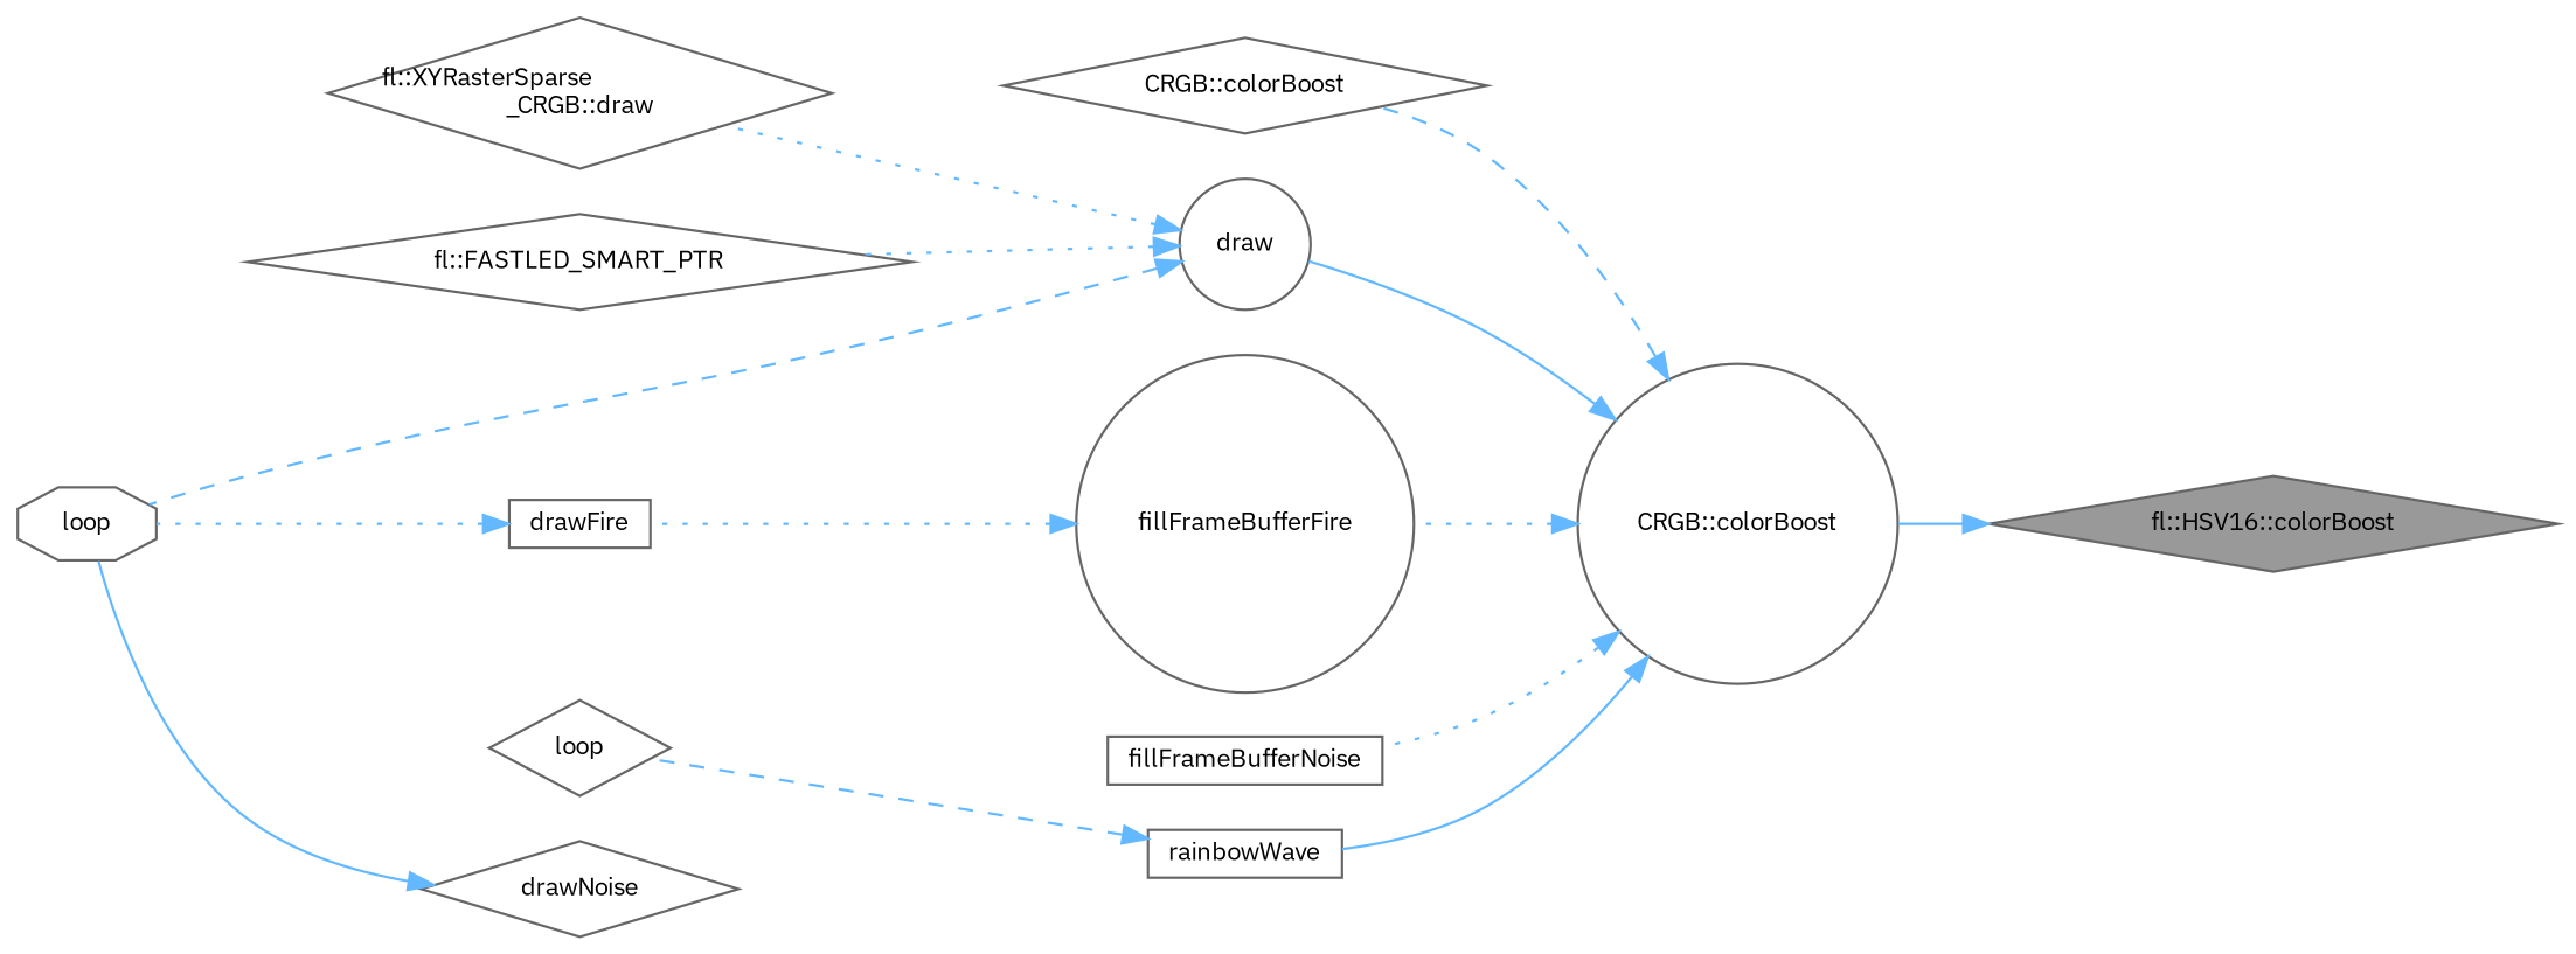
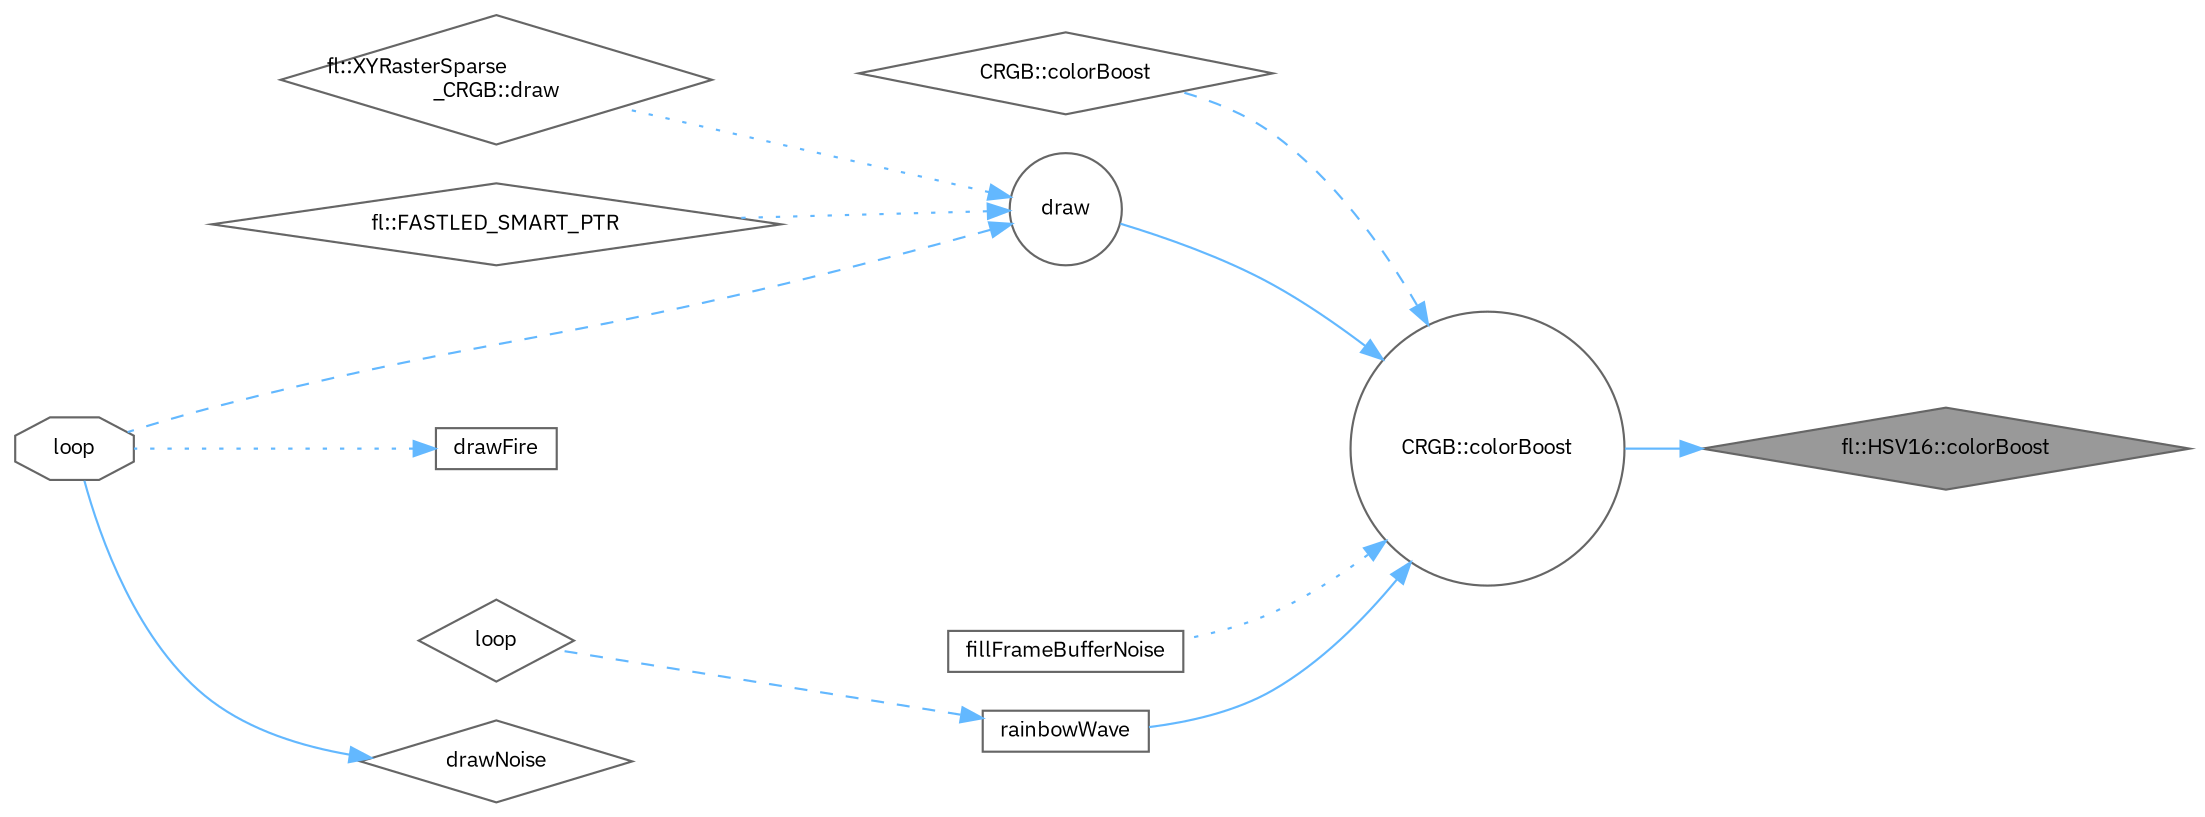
  digraph {
    fontname="IBM Plex Sans"
    rankdir=RL
    node [color=grey40 fillcolor=white fontname="IBM Plex Sans" fontsize=10 shape=diamond style=filled]
    edge [color=steelblue1 dir=back fontname="IBM Plex Sans" fontsize=10 labelfontname=Helvetica labelfontsize=10 style=dotted]
    n1 [color=gray40 fillcolor=grey60 fontcolor=black height=0.2 label="fl::HSV16::colorBoost" width=0.4]
    n2 [height=0.2 label="CRGB::colorBoost" shape=circle width=0.4]
    n3 [height=0.2 label="CRGB::colorBoost" width=0.4]
    n4 [height=0.2 label=draw shape=circle width=0.4]
-   n5 [height=0.2 label=fillFrameBufferFire shape=circle width=0.4]
    n6 [height=0.2 label=fillFrameBufferNoise shape=box width=0.4]
    n7 [height=0.2 label=rainbowWave shape=box width=0.4]
    n8 [height=0.2 label="fl::XYRasterSparse\l_CRGB::draw" width=0.4]
    n9 [height=0.2 label="fl::FASTLED_SMART_PTR" width=0.4]
    n10 [height=0.2 label=loop shape=octagon width=0.4]
    n11 [height=0.2 label=drawFire shape=box width=0.4]
    n12 [height=0.2 label=loop width=0.4]
    n13 [height=0.2 label=drawNoise width=0.4]
    n1 -> n2 [style=solid]
    n2 -> n3 [style=dashed]
    n2 -> n4 [style=solid]
-   n2 -> n5
    n2 -> n6
    n2 -> n7 [style=solid]
    n4 -> n8
    n4 -> n9
    n4 -> n10 [style=dashed]
-   n5 -> n11
    n7 -> n12 [style=dashed]
    n11 -> n10
    n13 -> n10 [style=solid]
  }
